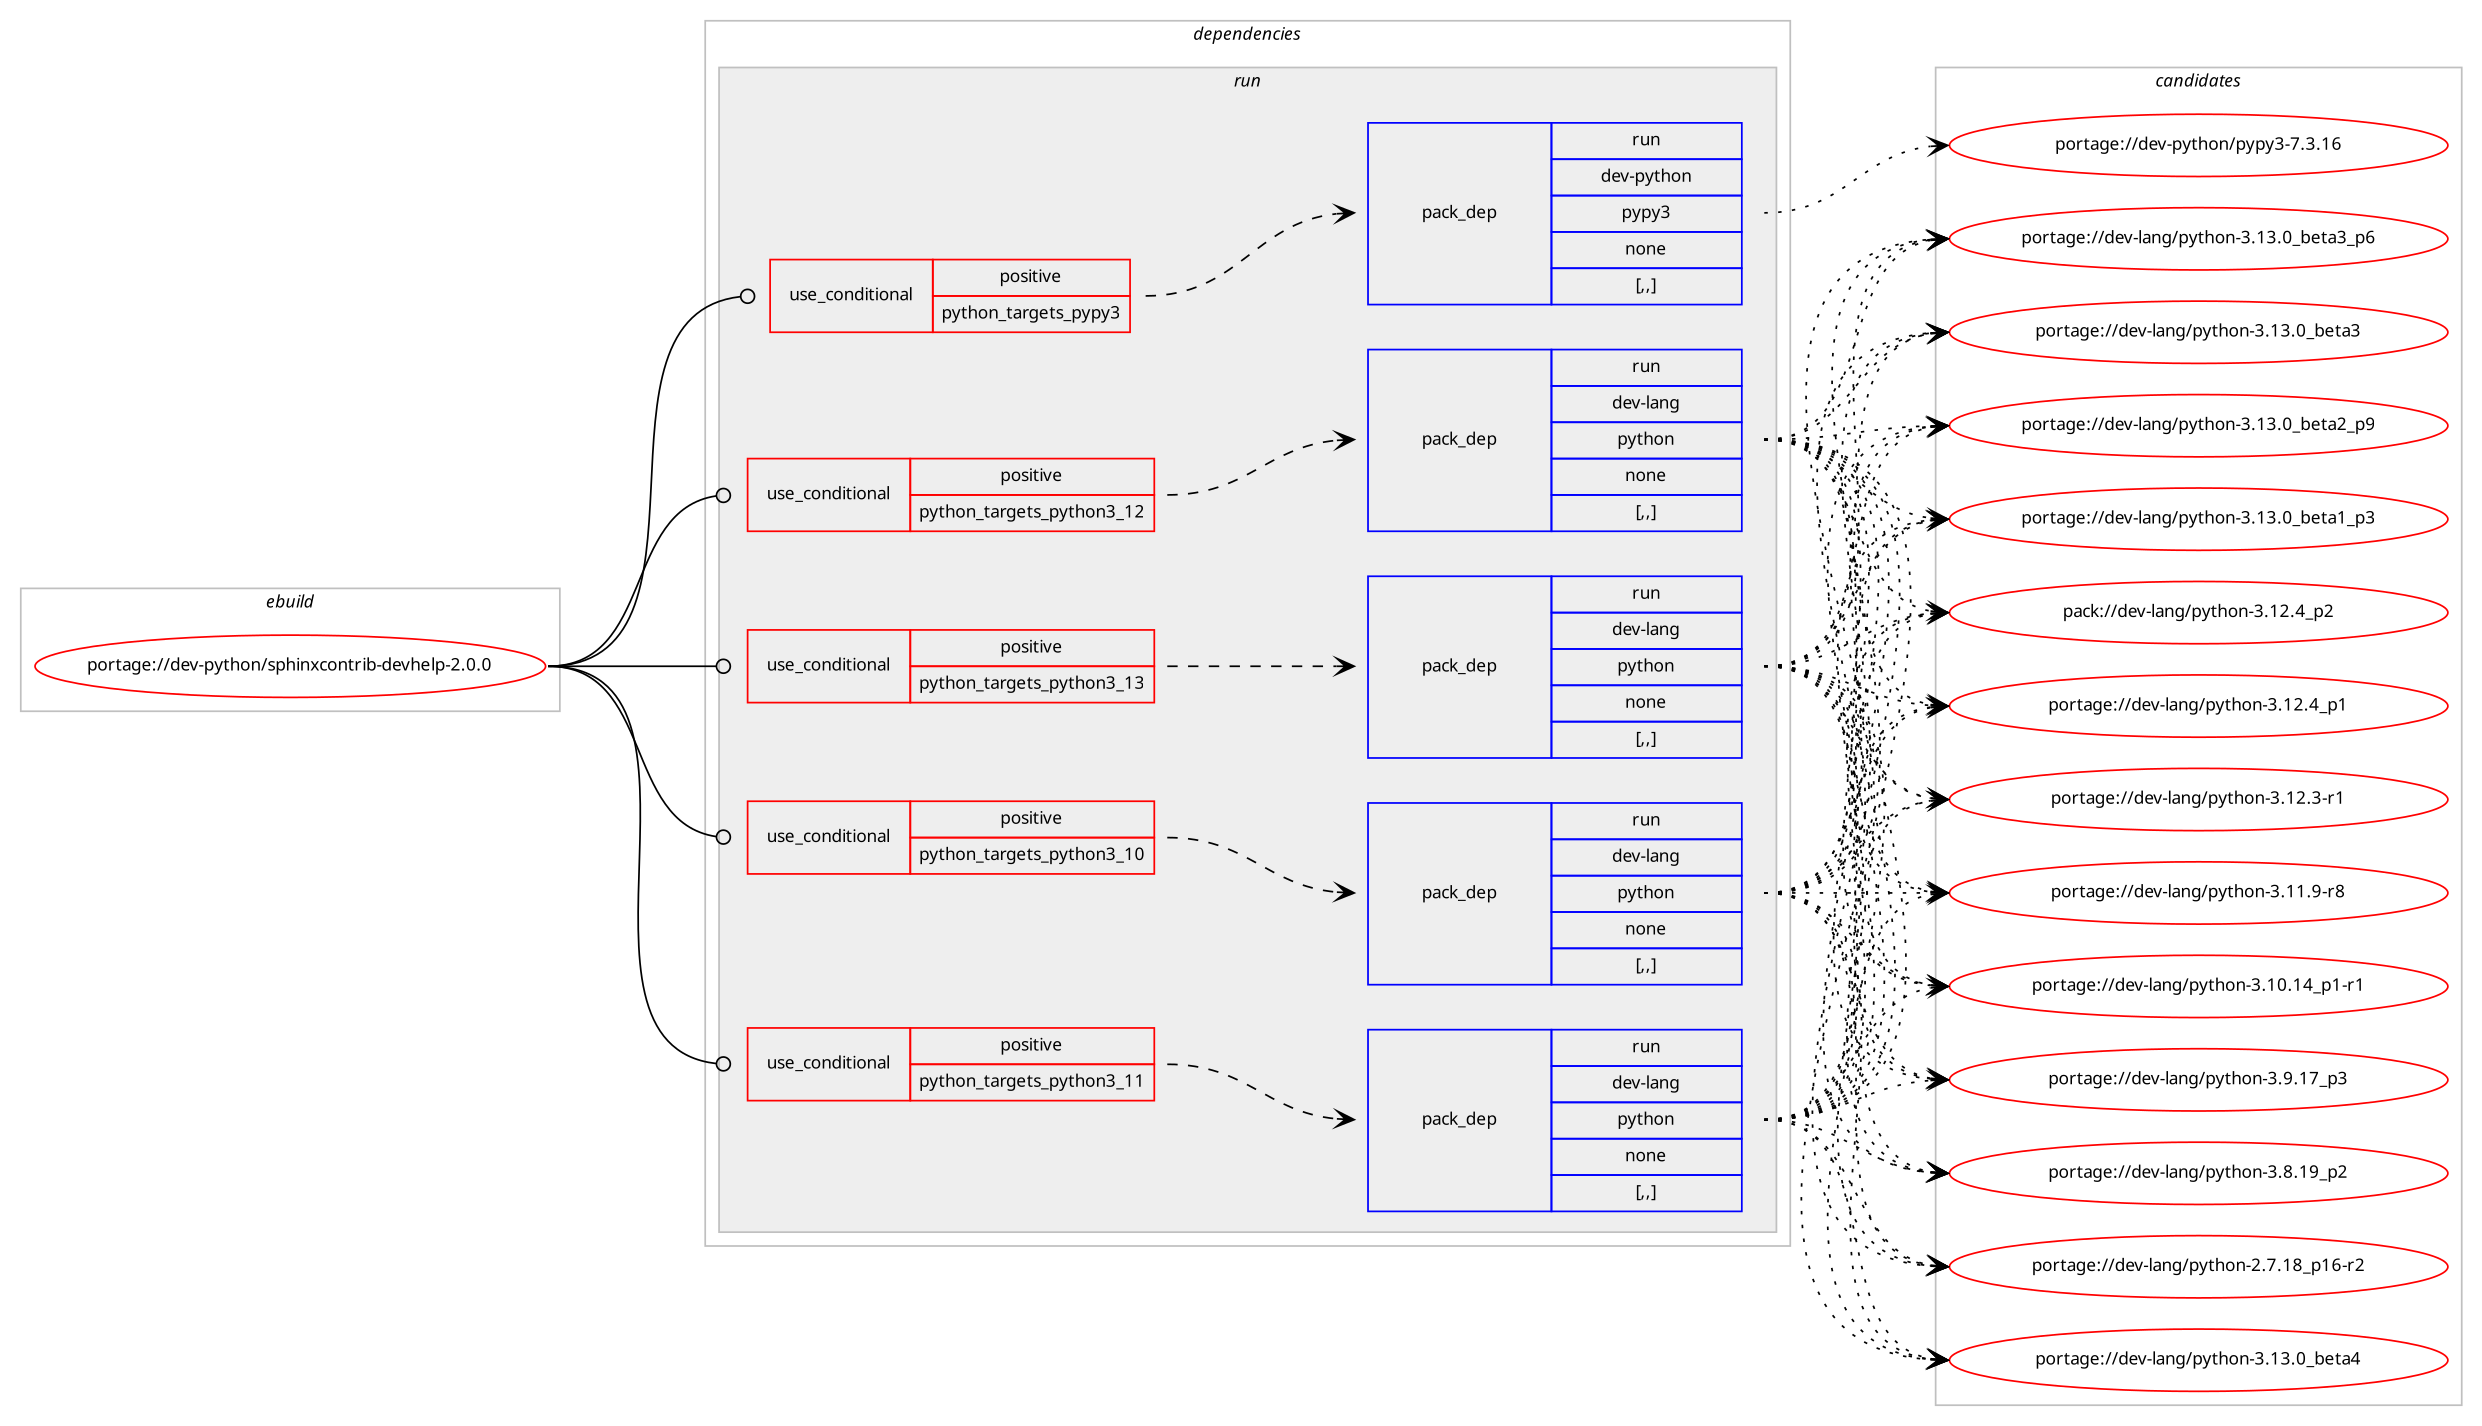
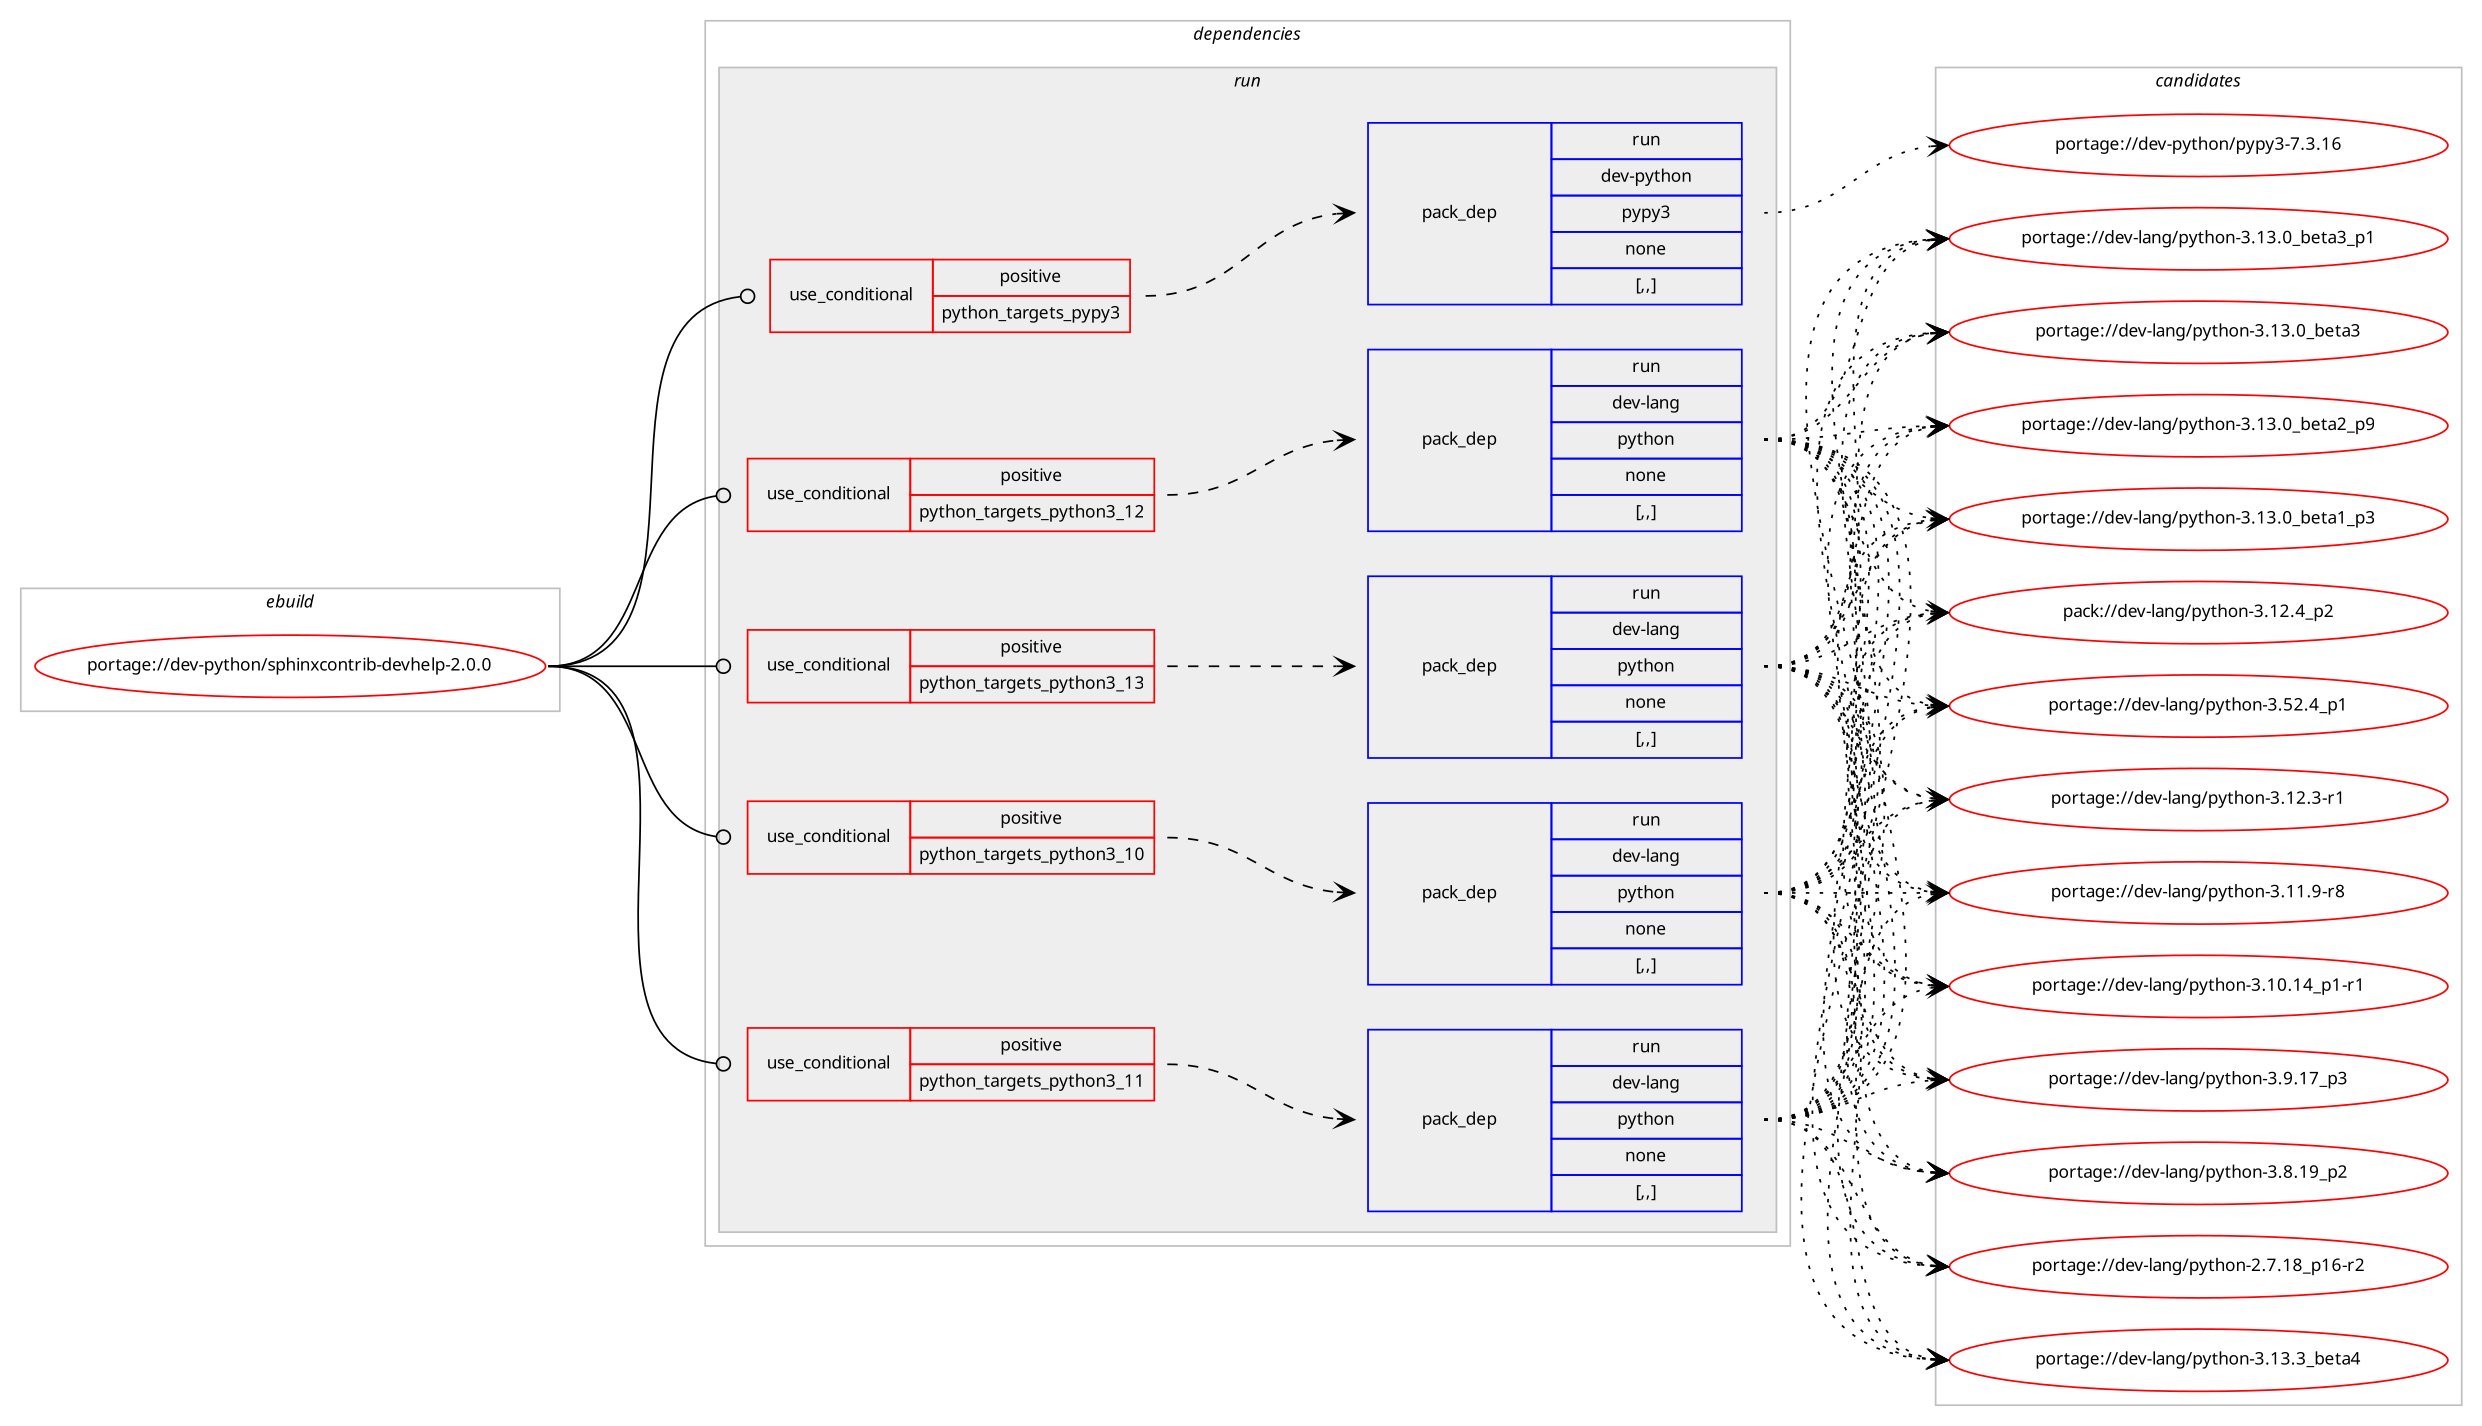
  digraph {
    compound=true
    concentrate=true
    fontname="Noto Sans"
    fontsize=10
    newrank=true
    rankdir=LR
    ranksep=1.5
    node [color=red fontname="Noto Sans" fontsize=10]
    edge [arrowhead=vee fontname="Noto Sans" headport=w style=dotted tailport=e weight=100]
    n1 [label="portage://dev-python/sphinxcontrib-devhelp-2.0.0" width=4]
    n2 [color=blue label=<<TABLE BORDER="0" CELLBORDER="1" CELLSPACING="0" CELLPADDING="4" WIDTH="220"><TR><TD ROWSPAN="6" CELLPADDING="30">pack_dep</TD></TR><TR><TD WIDTH="110">run</TD></TR><TR><TD>dev-python</TD></TR><TR><TD>pypy3</TD></TR><TR><TD>none</TD></TR><TR><TD>[,,]</TD></TR></TABLE>> shape=none]
    n3 [label=<<TABLE BORDER="0" CELLBORDER="1" CELLSPACING="0" CELLPADDING="4"><TR><TD ROWSPAN="3" CELLPADDING="10">use_conditional</TD></TR><TR><TD>positive</TD></TR><TR><TD>python_targets_pypy3</TD></TR></TABLE>> shape=none]
    n4 [color=blue label=<<TABLE BORDER="0" CELLBORDER="1" CELLSPACING="0" CELLPADDING="4" WIDTH="220"><TR><TD ROWSPAN="6" CELLPADDING="30">pack_dep</TD></TR><TR><TD WIDTH="110">run</TD></TR><TR><TD>dev-lang</TD></TR><TR><TD>python</TD></TR><TR><TD>none</TD></TR><TR><TD>[,,]</TD></TR></TABLE>> shape=none]
    n5 [label=<<TABLE BORDER="0" CELLBORDER="1" CELLSPACING="0" CELLPADDING="4"><TR><TD ROWSPAN="3" CELLPADDING="10">use_conditional</TD></TR><TR><TD>positive</TD></TR><TR><TD>python_targets_python3_10</TD></TR></TABLE>> shape=none]
    n6 [color=blue label=<<TABLE BORDER="0" CELLBORDER="1" CELLSPACING="0" CELLPADDING="4" WIDTH="220"><TR><TD ROWSPAN="6" CELLPADDING="30">pack_dep</TD></TR><TR><TD WIDTH="110">run</TD></TR><TR><TD>dev-lang</TD></TR><TR><TD>python</TD></TR><TR><TD>none</TD></TR><TR><TD>[,,]</TD></TR></TABLE>> shape=none]
    n7 [label=<<TABLE BORDER="0" CELLBORDER="1" CELLSPACING="0" CELLPADDING="4"><TR><TD ROWSPAN="3" CELLPADDING="10">use_conditional</TD></TR><TR><TD>positive</TD></TR><TR><TD>python_targets_python3_11</TD></TR></TABLE>> shape=none]
    n8 [color=blue label=<<TABLE BORDER="0" CELLBORDER="1" CELLSPACING="0" CELLPADDING="4" WIDTH="220"><TR><TD ROWSPAN="6" CELLPADDING="30">pack_dep</TD></TR><TR><TD WIDTH="110">run</TD></TR><TR><TD>dev-lang</TD></TR><TR><TD>python</TD></TR><TR><TD>none</TD></TR><TR><TD>[,,]</TD></TR></TABLE>> shape=none]
    n9 [label=<<TABLE BORDER="0" CELLBORDER="1" CELLSPACING="0" CELLPADDING="4"><TR><TD ROWSPAN="3" CELLPADDING="10">use_conditional</TD></TR><TR><TD>positive</TD></TR><TR><TD>python_targets_python3_12</TD></TR></TABLE>> shape=none]
    n10 [color=blue label=<<TABLE BORDER="0" CELLBORDER="1" CELLSPACING="0" CELLPADDING="4" WIDTH="220"><TR><TD ROWSPAN="6" CELLPADDING="30">pack_dep</TD></TR><TR><TD WIDTH="110">run</TD></TR><TR><TD>dev-lang</TD></TR><TR><TD>python</TD></TR><TR><TD>none</TD></TR><TR><TD>[,,]</TD></TR></TABLE>> shape=none]
    n11 [label=<<TABLE BORDER="0" CELLBORDER="1" CELLSPACING="0" CELLPADDING="4"><TR><TD ROWSPAN="3" CELLPADDING="10">use_conditional</TD></TR><TR><TD>positive</TD></TR><TR><TD>python_targets_python3_13</TD></TR></TABLE>> shape=none]
    n12 [label="portage://dev-python/pypy3-7.3.16" width=4]
-   n13 [label="portage://dev-lang/python-3.13.0_beta4" width=4]
-   n14 [label="portage://dev-lang/python-3.13.0_beta3_p6" width=4]
+   n13 [label="portage://dev-lang/python-3.13.3_beta4" width=4]
+   n14 [label="portage://dev-lang/python-3.13.0_beta3_p1" width=4]
    n15 [label="portage://dev-lang/python-3.13.0_beta3" width=4]
    n16 [label="portage://dev-lang/python-3.13.0_beta2_p9" width=4]
    n17 [label="portage://dev-lang/python-3.13.0_beta1_p3" width=4]
    n18 [label="pack://dev-lang/python-3.12.4_p2" width=4]
-   n19 [label="portage://dev-lang/python-3.12.4_p1" width=4]
+   n19 [label="portage://dev-lang/python-3.52.4_p1" width=4]
    n20 [label="portage://dev-lang/python-3.12.3-r1" width=4]
    n21 [label="portage://dev-lang/python-3.11.9-r8" width=4]
    n22 [label="portage://dev-lang/python-3.10.14_p1-r1" width=4]
    n23 [label="portage://dev-lang/python-3.9.17_p3" width=4]
    n24 [label="portage://dev-lang/python-3.8.19_p2" width=4]
    n25 [label="portage://dev-lang/python-2.7.18_p16-r2" width=4]
    subgraph cluster_1 {
      color=gray
      label=<<i>ebuild</i>>
      n1
    }
    subgraph cluster_2 {
      color=gray
      label=<<i>dependencies</i>>
      subgraph cluster_3 {
        color=gray
        fillcolor="#eeeeee"
        label=<<i>compile</i>>
        style=filled
      }
      subgraph cluster_4 {
        color=gray
        fillcolor="#eeeeee"
        label=<<i>compile and run</i>>
        style=filled
      }
      subgraph cluster_5 {
        color=gray
        fillcolor="#eeeeee"
        label=<<i>run</i>>
        style=filled
        subgraph sub_6 {
          color=gray
          fillcolor="#eeeeee"
          label=<<i>run</i>>
          style=filled
          n3
          subgraph sub_7 {
            color=gray
            fillcolor="#eeeeee"
            label=<<i>run</i>>
            style=filled
            n2
          }
        }
        subgraph sub_8 {
          color=gray
          fillcolor="#eeeeee"
          label=<<i>run</i>>
          style=filled
          n5
          subgraph sub_9 {
            color=gray
            fillcolor="#eeeeee"
            label=<<i>run</i>>
            style=filled
            n4
          }
        }
        subgraph sub_10 {
          color=gray
          fillcolor="#eeeeee"
          label=<<i>run</i>>
          style=filled
          n7
          subgraph sub_11 {
            color=gray
            fillcolor="#eeeeee"
            label=<<i>run</i>>
            style=filled
            n6
          }
        }
        subgraph sub_12 {
          color=gray
          fillcolor="#eeeeee"
          label=<<i>run</i>>
          style=filled
          n9
          subgraph sub_13 {
            color=gray
            fillcolor="#eeeeee"
            label=<<i>run</i>>
            style=filled
            n8
          }
        }
        subgraph sub_14 {
          color=gray
          fillcolor="#eeeeee"
          label=<<i>run</i>>
          style=filled
          n11
          subgraph sub_15 {
            color=gray
            fillcolor="#eeeeee"
            label=<<i>run</i>>
            style=filled
            n10
          }
        }
      }
    }
    subgraph cluster_16 {
      color=gray
      label=<<i>candidates</i>>
      rank=same
      subgraph sub_17 {
        color=black
        label=<<i>candidates</i>>
        nodesep=1
        rank=same
        n12
      }
      subgraph sub_18 {
        color=black
        label=<<i>candidates</i>>
        nodesep=1
        rank=same
        n13
        n14
        n15
        n16
        n17
        n18
        n19
        n20
        n21
        n22
        n23
        n24
        n25
      }
      subgraph sub_19 {
        color=black
        label=<<i>candidates</i>>
        nodesep=1
        rank=same
        n13
        n14
        n15
        n16
        n17
        n18
        n19
        n20
        n21
        n22
        n23
        n24
        n25
      }
      subgraph sub_20 {
        color=black
        label=<<i>candidates</i>>
        nodesep=1
        rank=same
        n13
        n14
        n15
        n16
        n17
        n18
        n19
        n20
        n21
        n22
        n23
        n24
        n25
      }
      subgraph sub_21 {
        color=black
        label=<<i>candidates</i>>
        nodesep=1
        rank=same
        n13
        n14
        n15
        n16
        n17
        n18
        n19
        n20
        n21
        n22
        n23
        n24
        n25
      }
    }
    n1 -> n3 [arrowhead=odot style=solid weight=20]
    n1 -> n5 [arrowhead=odot style=solid weight=20]
    n1 -> n7 [arrowhead=odot style=solid weight=20]
    n1 -> n9 [arrowhead=odot style=solid weight=20]
    n1 -> n11 [arrowhead=odot style=solid weight=20]
    n2 -> n12
    n3 -> n2 [style=dashed weight=20]
    n4 -> n13
    n4 -> n14
    n4 -> n15
    n4 -> n16
    n4 -> n17
    n4 -> n18
    n4 -> n19
    n4 -> n20
    n4 -> n21
    n4 -> n22
    n4 -> n23
    n4 -> n24
    n4 -> n25
    n5 -> n4 [style=dashed weight=20]
    n6 -> n13
    n6 -> n14
    n6 -> n15
    n6 -> n16
    n6 -> n17
    n6 -> n18
    n6 -> n19
    n6 -> n20
    n6 -> n21
    n6 -> n22
    n6 -> n23
    n6 -> n24
    n6 -> n25
    n7 -> n6 [style=dashed weight=20]
    n8 -> n13
    n8 -> n14
    n8 -> n15
    n8 -> n16
    n8 -> n17
    n8 -> n18
    n8 -> n19
    n8 -> n20
    n8 -> n21
    n8 -> n22
    n8 -> n23
    n8 -> n24
    n8 -> n25
    n9 -> n8 [style=dashed weight=20]
    n10 -> n13
    n10 -> n14
    n10 -> n15
    n10 -> n16
    n10 -> n17
    n10 -> n18
    n10 -> n19
    n10 -> n20
    n10 -> n21
    n10 -> n22
    n10 -> n23
    n10 -> n24
    n10 -> n25
    n11 -> n10 [style=dashed weight=20]
  }
